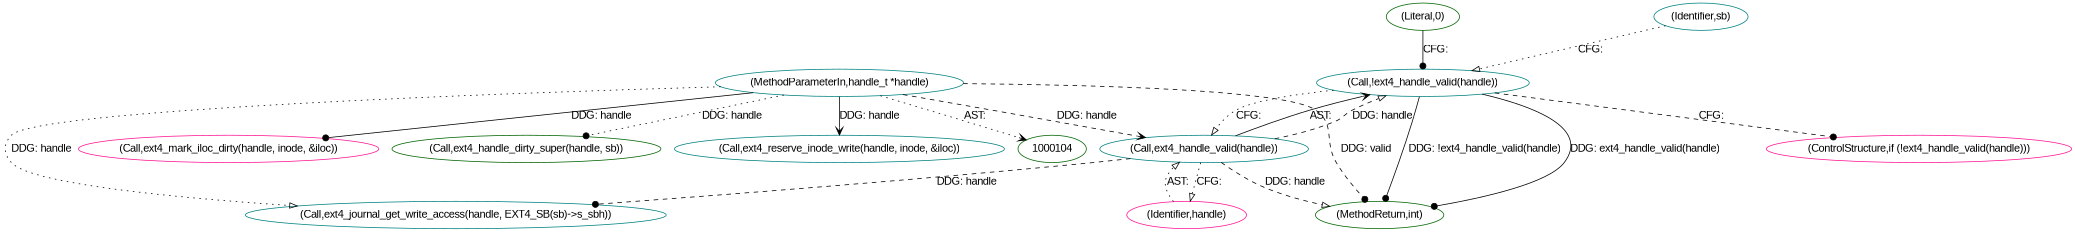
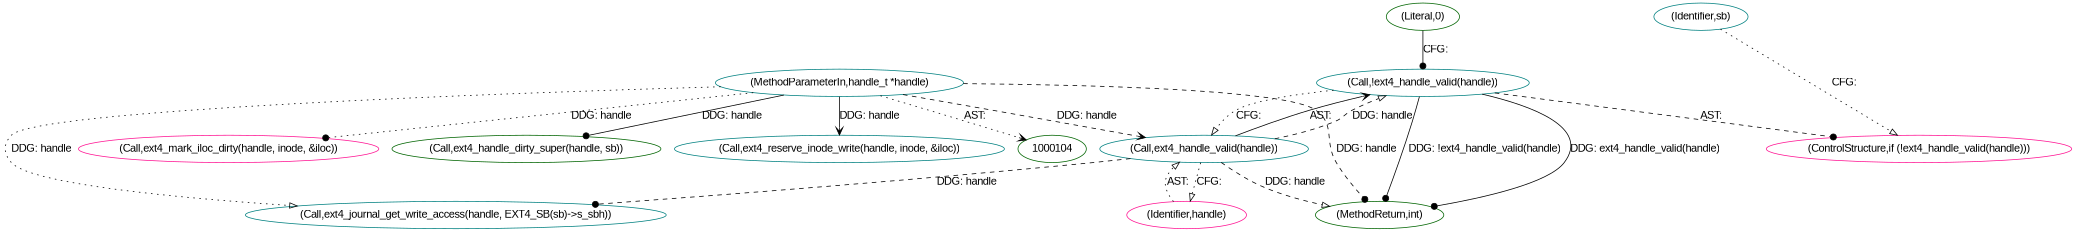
  digraph {
    fontname="Liberation Sans"
    node [color=teal fontname="Liberation Sans"]
    edge [arrowhead=dot fontname="Liberation Sans" style=solid]
    n1 [label="(Call,!ext4_handle_valid(handle))"]
    n2 [label="(Call,ext4_handle_valid(handle))"]
    n3 [color=deeppink label="(ControlStructure,if (!ext4_handle_valid(handle)))"]
    n4 [color=darkgreen label="(MethodReturn,int)"]
    n5 [color=deeppink label="(Identifier,handle)"]
    n6 [label="(Call,ext4_journal_get_write_access(handle, EXT4_SB(sb)->s_sbh))"]
    n7 [label="(MethodParameterIn,handle_t *handle)"]
    n8 [color=deeppink label="(Call,ext4_mark_iloc_dirty(handle, inode, &iloc))"]
    n9 [color=darkgreen label="(Call,ext4_handle_dirty_super(handle, sb))"]
    n10 [label="(Call,ext4_reserve_inode_write(handle, inode, &iloc))"]
    1000104 [color=darkgreen]
    n12 [label="(Identifier,sb)"]
    n13 [color=darkgreen label="(Literal,0)"]
    n1 -> n2 [arrowhead=onormal label="CFG: " style=dotted]
-   n1 -> n3 [label="CFG: " style=dashed]
+   n1 -> n3 [label="AST: " style=dashed]
    n1 -> n4 [label="DDG: !ext4_handle_valid(handle)"]
    n1 -> n4 [label="DDG: ext4_handle_valid(handle)"]
    n2 -> n1 [arrowhead=vee label="AST: "]
    n2 -> n1 [arrowhead=onormal label="DDG: handle" style=dashed]
    n2 -> n4 [arrowhead=onormal label="DDG: handle" style=dashed]
    n2 -> n5 [arrowhead=onormal label="CFG: " style=dotted]
    n2 -> n6 [label="DDG: handle" style=dashed]
    n5 -> n2 [arrowhead=onormal label="AST: " style=dotted]
    n7 -> n2 [arrowhead=vee label="DDG: handle" style=dashed]
-   n7 -> n4 [label="DDG: valid" style=dashed]
+   n7 -> n4 [label="DDG: handle" style=dashed]
    n7 -> n6 [arrowhead=onormal label="DDG: handle" style=dotted]
-   n7 -> n8 [label="DDG: handle"]
-   n7 -> n9 [label="DDG: handle" style=dotted]
+   n7 -> n8 [label="DDG: handle" style=dotted]
+   n7 -> n9 [label="DDG: handle"]
    n7 -> n10 [arrowhead=vee label="DDG: handle"]
    n7 -> 1000104 [arrowhead=vee label="AST: " style=dotted]
-   n12 -> n1 [arrowhead=onormal label="CFG: " style=dotted]
+   n12 -> n3 [arrowhead=onormal label="CFG: " style=dotted]
    n13 -> n1 [label="CFG: "]
  }
